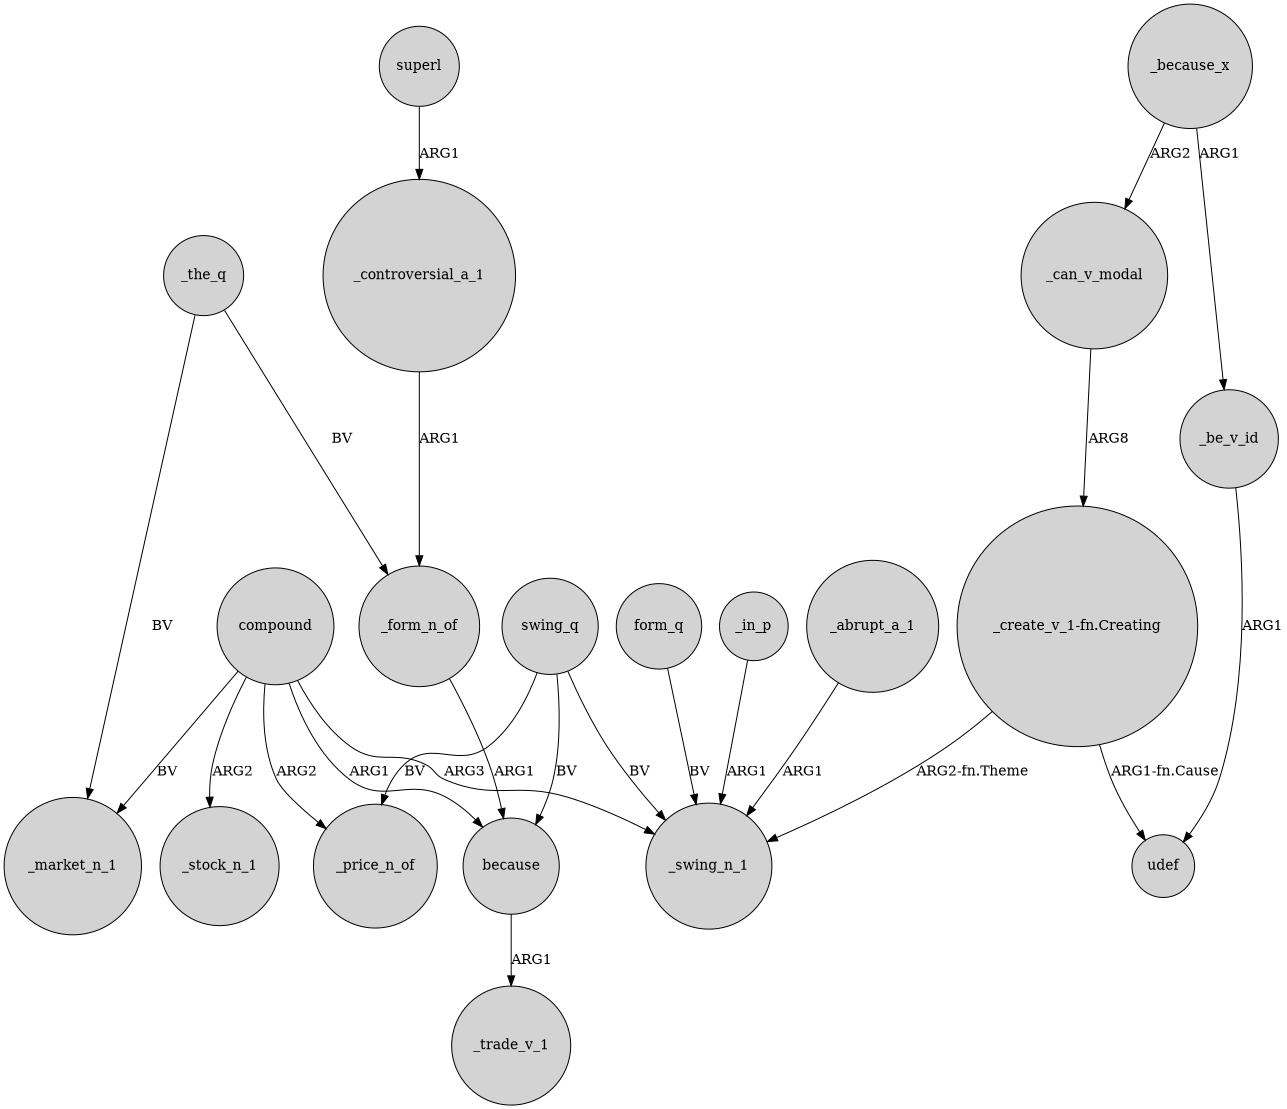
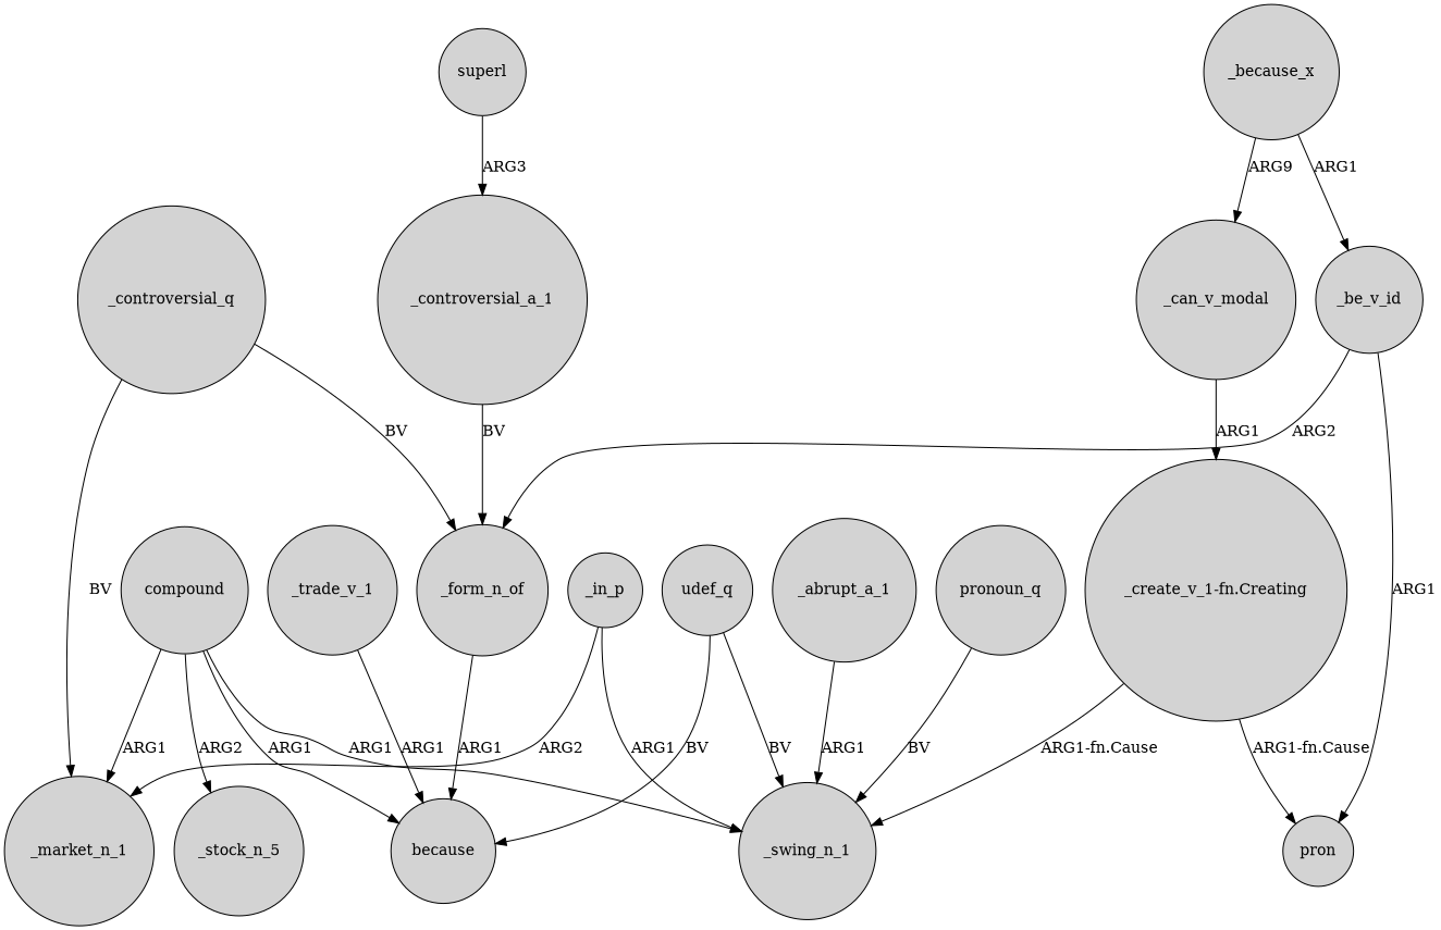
  digraph {
    node [shape=circle style=filled]
    compound
-   _price_n_of
    n3 [label=because]
-   _stock_n_1
+   _stock_n_1 [label=_stock_n_5]
    _swing_n_1
    _market_n_1
    _trade_v_1
    _because_x
    _can_v_modal
    _be_v_id
    "_create_v_1-fn.Creating"
-   pron [label=udef]
+   pron
    _form_n_of
-   udef_q [label=swing_q]
+   udef_q
    _in_p
    _abrupt_a_1
-   pronoun_q [label=form_q]
+   pronoun_q
    superl
    _controversial_a_1
-   _the_q
-   compound -> _price_n_of [label=ARG2]
+   _the_q [label=_controversial_q]
    compound -> n3 [label=ARG1]
    compound -> _stock_n_1 [label=ARG2]
-   compound -> _swing_n_1 [label=ARG3]
-   compound -> _market_n_1 [label=BV]
-   n3 -> _trade_v_1 [label=ARG1]
-   _because_x -> _can_v_modal [label=ARG2]
+   compound -> _swing_n_1 [label=ARG1]
+   compound -> _market_n_1 [label=ARG1]
+   _trade_v_1 -> n3 [label=ARG1]
+   _because_x -> _can_v_modal [label=ARG9]
    _because_x -> _be_v_id [label=ARG1]
-   _can_v_modal -> "_create_v_1-fn.Creating" [label=ARG8]
+   _can_v_modal -> "_create_v_1-fn.Creating" [label=ARG1]
    _be_v_id -> pron [label=ARG1]
-   "_create_v_1-fn.Creating" -> _swing_n_1 [label="ARG2-fn.Theme"]
+   _be_v_id -> _form_n_of [label=ARG2]
+   "_create_v_1-fn.Creating" -> _swing_n_1 [label="ARG1-fn.Cause"]
    "_create_v_1-fn.Creating" -> pron [label="ARG1-fn.Cause"]
    _form_n_of -> n3 [label=ARG1]
-   udef_q -> _price_n_of [label=BV]
    udef_q -> n3 [label=BV]
    udef_q -> _swing_n_1 [label=BV]
    _in_p -> _swing_n_1 [label=ARG1]
+   _in_p -> _market_n_1 [label=ARG2]
    _abrupt_a_1 -> _swing_n_1 [label=ARG1]
    pronoun_q -> _swing_n_1 [label=BV]
-   superl -> _controversial_a_1 [label=ARG1]
-   _controversial_a_1 -> _form_n_of [label=ARG1]
+   superl -> _controversial_a_1 [label=ARG3]
+   _controversial_a_1 -> _form_n_of [label=BV]
    _the_q -> _market_n_1 [label=BV]
    _the_q -> _form_n_of [label=BV]
  }
